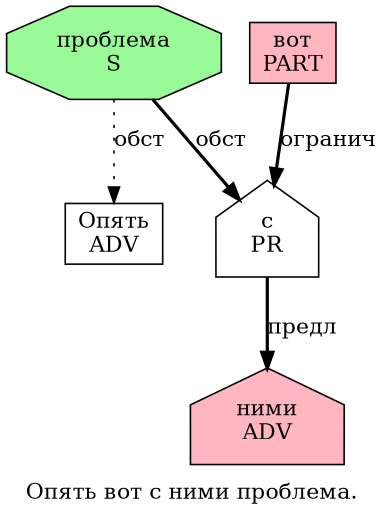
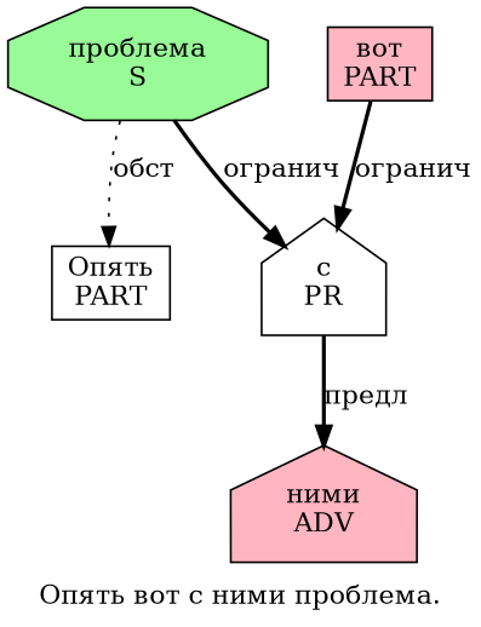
  digraph {
    label="Опять вот с ними проблема."
    node [fillcolor=white penwidth=1 shape=box style=filled]
    edge [style=bold]
-   n1 [label="Опять\nADV"]
+   n1 [label="Опять\nPART"]
    n2 [fillcolor=lightpink label="вот\nPART"]
    n3 [label="с\nPR" shape=house]
    n4 [fillcolor=lightpink label="ними\nADV" shape=house]
    n5 [fillcolor=palegreen label="проблема\nS" shape=octagon]
    n2 -> n3 [label="огранич"]
    n3 -> n4 [label="предл"]
    n5 -> n1 [label="обст" style=dotted]
-   n5 -> n3 [label="обст"]
+   n5 -> n3 [label="огранич"]
  }
